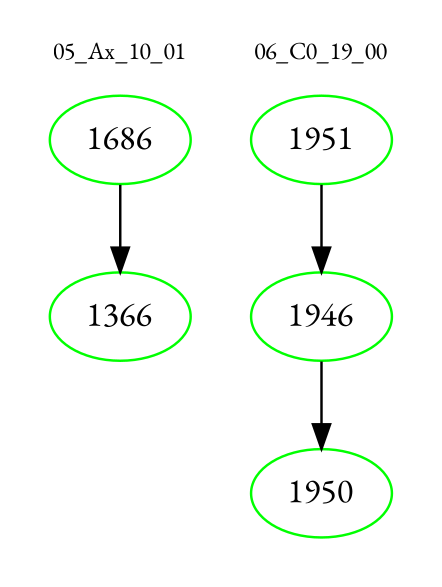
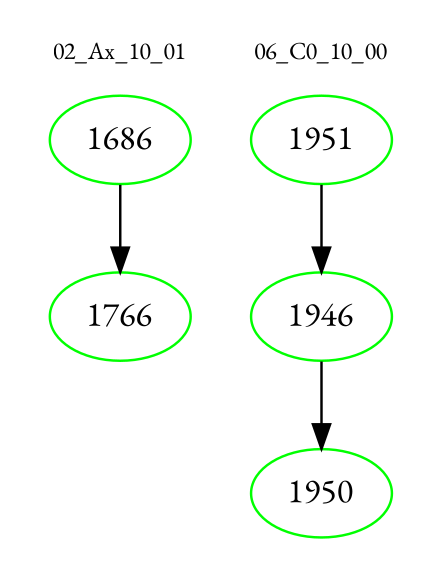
  digraph {
    fontname="EB Garamond"
    node [color=green fontname="EB Garamond"]
    edge [color=black fontname="EB Garamond"]
    n1 [label=1686]
-   n2 [label=1366]
+   n2 [label=1766]
    n3 [label=1951]
    n4 [label=1946]
    n5 [label=1950]
    subgraph cluster_1 {
      color=white
      fontsize=10
-     label="05_Ax_10_01"
+     label="02_Ax_10_01"
      n1
      n2
    }
    subgraph cluster_2 {
      color=white
      fontsize=10
-     label="06_C0_19_00"
+     label="06_C0_10_00"
      n3
      n4
      n5
    }
    n1 -> n2
    n3 -> n4
    n4 -> n5
  }
